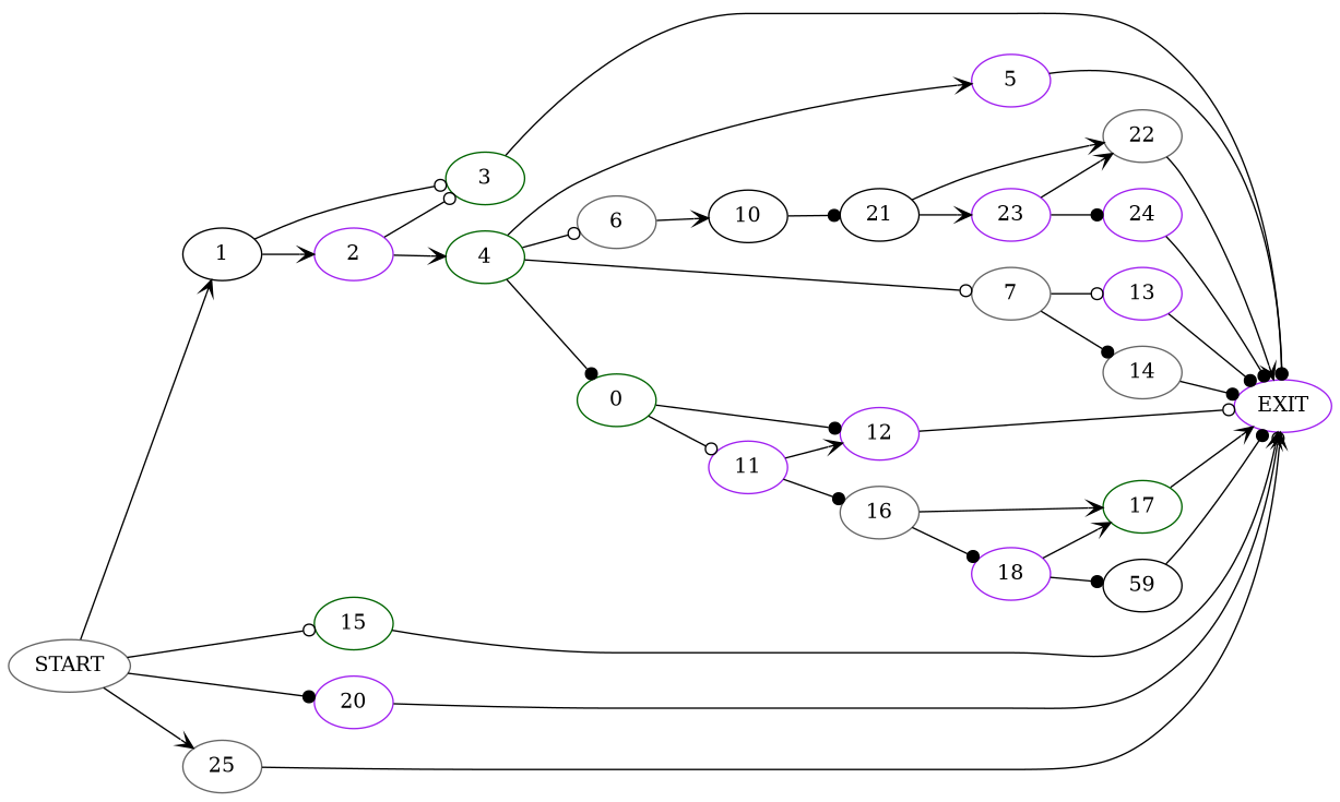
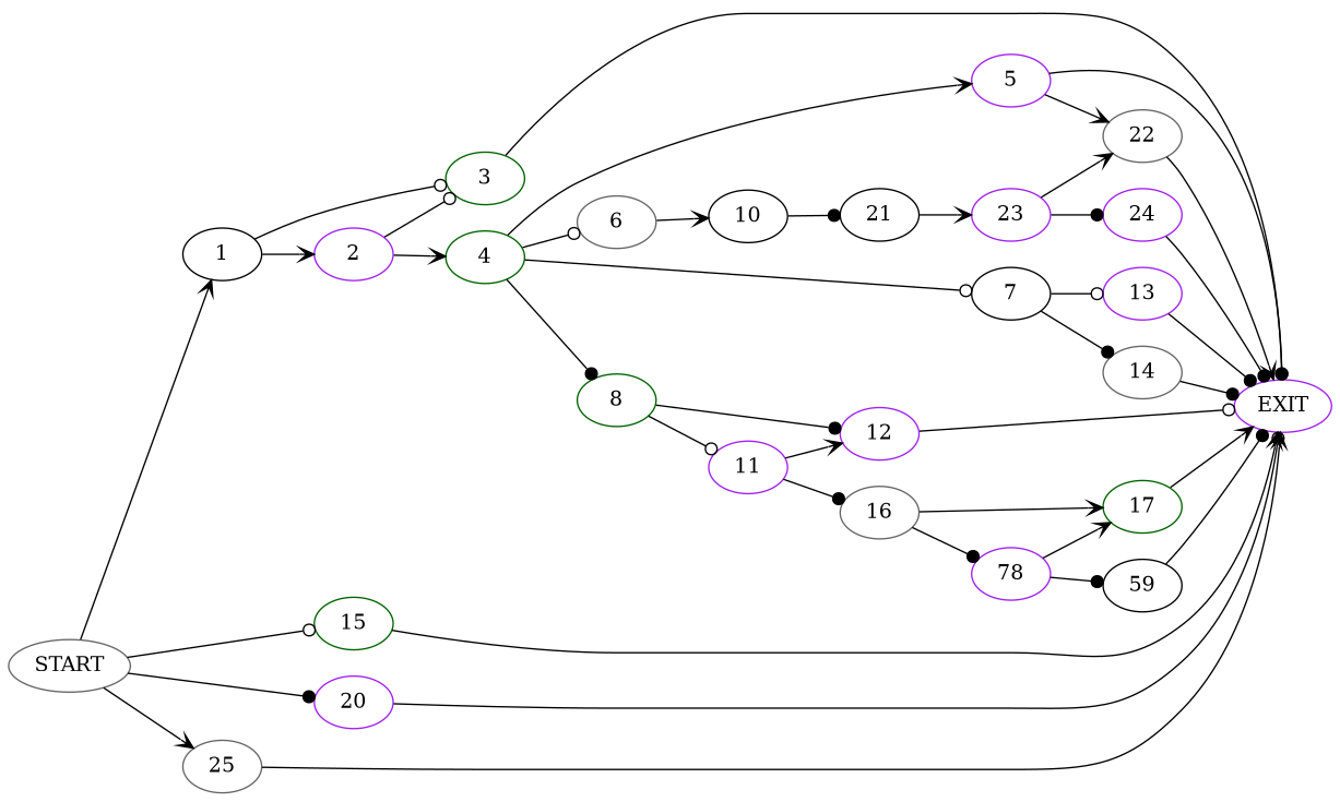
  digraph {
    rankdir=LR
    node [color=purple]
    edge [arrowhead=vee]
    n1 [color=gray40 label=START]
    1 [color=black]
    15 [color=darkgreen]
    20
    25 [color=gray40]
    2
    3 [color=darkgreen]
    n8 [label=EXIT]
    4 [color=darkgreen]
    5
    6 [color=gray40]
-   7 [color=gray40]
-   8 [color=darkgreen label=0]
+   7 [color=black]
+   8 [color=darkgreen]
    10 [color=black]
    13
    14 [color=gray40]
    11
    12
    21 [color=black]
    16 [color=gray40]
    22 [color=gray40]
    23
    17 [color=darkgreen]
-   18
+   18 [label=78]
    n25 [color=black label=59]
    24
    n1 -> 1
    n1 -> 15 [arrowhead=odot]
    n1 -> 20 [arrowhead=dot]
    n1 -> 25
    1 -> 2
    1 -> 3 [arrowhead=odot]
    15 -> n8
    20 -> n8 [arrowhead=odot]
    25 -> n8
    2 -> 3 [arrowhead=odot]
    2 -> 4
    3 -> n8 [arrowhead=dot]
    4 -> 5
    4 -> 6 [arrowhead=odot]
    4 -> 7 [arrowhead=odot]
    4 -> 8 [arrowhead=dot]
    5 -> n8 [arrowhead=odot]
    6 -> 10
    7 -> 13 [arrowhead=odot]
    7 -> 14 [arrowhead=dot]
    8 -> 11 [arrowhead=odot]
    8 -> 12 [arrowhead=dot]
    10 -> 21 [arrowhead=dot]
    13 -> n8 [arrowhead=dot]
    14 -> n8 [arrowhead=dot]
    11 -> 12
    11 -> 16 [arrowhead=dot]
    12 -> n8 [arrowhead=odot]
-   21 -> 22
+   5 -> 22
    21 -> 23
    16 -> 17
    16 -> 18 [arrowhead=dot]
    22 -> n8
    23 -> 22
    23 -> 24 [arrowhead=dot]
    17 -> n8
    18 -> 17
    18 -> n25 [arrowhead=dot]
    n25 -> n8 [arrowhead=dot]
    24 -> n8 [arrowhead=dot]
  }
